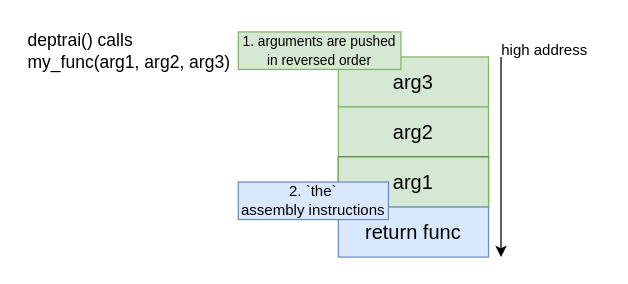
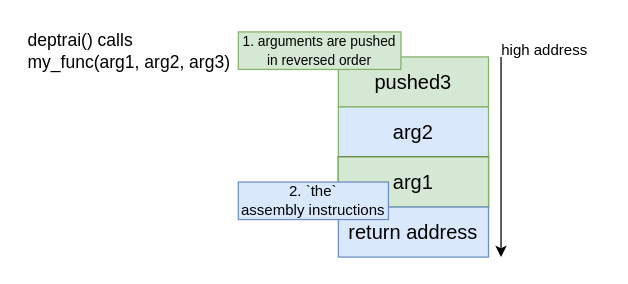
  <mxCell id="0" />
  <mxCell id="1" parent="0" />
  <mxCell id="2" value="&lt;font style=&quot;font-size: 14px;&quot;&gt;deptrai() calls&lt;/font&gt;&lt;div&gt;&lt;font style=&quot;font-size: 14px;&quot;&gt;my_func(arg1, arg2, arg3)&lt;/font&gt;&lt;/div&gt;" style="text;html=1;align=left;verticalAlign=middle;whiteSpace=wrap;rounded=0;" parent="1" vertex="1"><mxGeometry x="20" y="20" width="240" height="40" as="geometry" /></mxCell>
- <mxCell id="3" value="&lt;font style=&quot;font-size: 16px;&quot;&gt;arg3&lt;/font&gt;" style="rounded=0;whiteSpace=wrap;html=1;fillColor=#d5e8d4;strokeColor=#82b366;" parent="1" vertex="1"><mxGeometry x="270" y="45" width="120" height="40" as="geometry" /></mxCell>
- <mxCell id="4" value="&lt;font style=&quot;font-size: 16px;&quot;&gt;arg2&lt;/font&gt;" style="rounded=0;whiteSpace=wrap;html=1;fillColor=#d5e8d4;strokeColor=#82b366;" parent="1" vertex="1"><mxGeometry x="270" y="85" width="120" height="40" as="geometry" /></mxCell>
+ <mxCell id="3" value="&lt;font style=&quot;font-size: 16px;&quot;&gt;pushed3&lt;/font&gt;" style="rounded=0;whiteSpace=wrap;html=1;fillColor=#d5e8d4;strokeColor=#82b366;" parent="1" vertex="1"><mxGeometry x="270" y="45" width="120" height="40" as="geometry" /></mxCell>
+ <mxCell id="4" value="&lt;font style=&quot;font-size: 16px;&quot;&gt;arg2&lt;/font&gt;" style="rounded=0;whiteSpace=wrap;html=1;fillColor=#dae8fc;strokeColor=#82b366;" parent="1" vertex="1"><mxGeometry x="270" y="85" width="120" height="40" as="geometry" /></mxCell>
  <mxCell id="5" value="&lt;font style=&quot;font-size: 16px;&quot;&gt;arg1&lt;/font&gt;" style="rounded=0;whiteSpace=wrap;html=1;" parent="1" vertex="1"><mxGeometry x="270" y="125" width="120" height="40" as="geometry" /></mxCell>
  <mxCell id="6" value="&lt;font style=&quot;font-size: 16px;&quot;&gt;arg1&lt;/font&gt;" style="rounded=0;whiteSpace=wrap;html=1;fillColor=#d5e8d4;strokeColor=#82b366;" parent="1" vertex="1"><mxGeometry x="270" y="125" width="120" height="40" as="geometry" /></mxCell>
- <mxCell id="7" value="&lt;font style=&quot;font-size: 16px;&quot;&gt;return func&lt;/font&gt;" style="rounded=0;whiteSpace=wrap;html=1;fillColor=#dae8fc;strokeColor=#6c8ebf;" parent="1" vertex="1"><mxGeometry x="270" y="165" width="120" height="40" as="geometry" /></mxCell>
+ <mxCell id="7" value="&lt;font style=&quot;font-size: 16px;&quot;&gt;return address&lt;/font&gt;" style="rounded=0;whiteSpace=wrap;html=1;fillColor=#dae8fc;strokeColor=#6c8ebf;" parent="1" vertex="1"><mxGeometry x="270" y="165" width="120" height="40" as="geometry" /></mxCell>
  <mxCell id="8" value="high address" style="text;html=1;align=center;verticalAlign=middle;whiteSpace=wrap;rounded=0;" parent="1" vertex="1"><mxGeometry x="390" y="25" width="90" height="30" as="geometry" /></mxCell>
  <mxCell id="9" value="" style="endArrow=classic;html=1;rounded=0;" parent="1" edge="1"><mxGeometry width="50" height="50" relative="1" as="geometry"><mxPoint x="400" y="45" as="sourcePoint" /><mxPoint x="400" y="205" as="targetPoint" /></mxGeometry></mxCell>
  <mxCell id="10" value="2. `the`&lt;div&gt;assembly instructions&lt;/div&gt;" style="text;html=1;align=center;verticalAlign=middle;whiteSpace=wrap;rounded=0;strokeColor=#6c8ebf;fillColor=#dae8fc;" parent="1" vertex="1"><mxGeometry x="190" y="145" width="120" height="30" as="geometry" /></mxCell>
  <mxCell id="11" value="&lt;font style=&quot;font-size: 11px;&quot;&gt;1. arguments are pushed in reversed order&lt;/font&gt;" style="text;html=1;align=center;verticalAlign=middle;whiteSpace=wrap;rounded=0;strokeColor=#82b366;fillColor=#d5e8d4;" parent="1" vertex="1"><mxGeometry x="190" y="25" width="130" height="30" as="geometry" /></mxCell>
